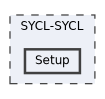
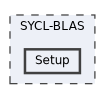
  digraph {
    compound=true
    rankdir=LR
    n1 [color=grey25 fillcolor="#edf0f7" fontname=Helvetica fontsize=10 height=0.2 label=Setup shape=box style="filled,bold" width=0.4]
    subgraph cluster_1 {
      bgcolor="#edf0f7"
      fontname=Helvetica
      fontsize=10
-     label="SYCL-SYCL"
+     label="SYCL-BLAS"
      pencolor=grey25
      style="filled,dashed"
      n1
    }
  }
